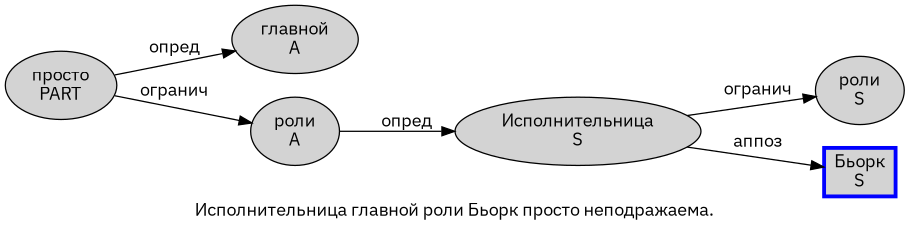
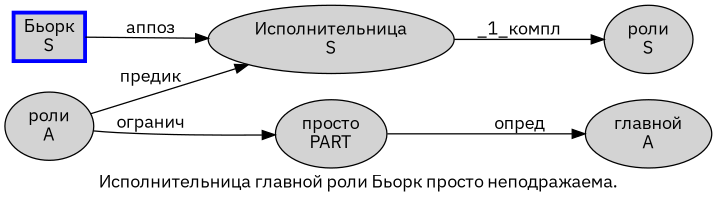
  digraph {
    fontname="IBM Plex Sans"
    label="Исполнительница главной роли Бьорк просто неподражаема."
    rankdir=LR
    node [fillcolor=lightgray fontname="IBM Plex Sans" penwidth=1 shape=ellipse style=filled]
    edge [fontname="IBM Plex Sans"]
    n1 [label="Исполнительница\nS"]
    n2 [label="роли\nS"]
    n3 [color=blue label="Бьорк\nS" penwidth=3 shape=box]
    n4 [label="главной\nA"]
    n5 [label="просто\nPART"]
    n6 [label="роли\nA"]
-   n1 -> n2 [label="огранич"]
-   n1 -> n3 [label="аппоз"]
+   n1 -> n2 [label="_1_компл"]
+   n3 -> n1 [label="аппоз"]
    n5 -> n4 [label="опред"]
-   n6 -> n1 [label="опред"]
-   n5 -> n6 [label="огранич"]
+   n6 -> n1 [label="предик"]
+   n6 -> n5 [label="огранич"]
  }
